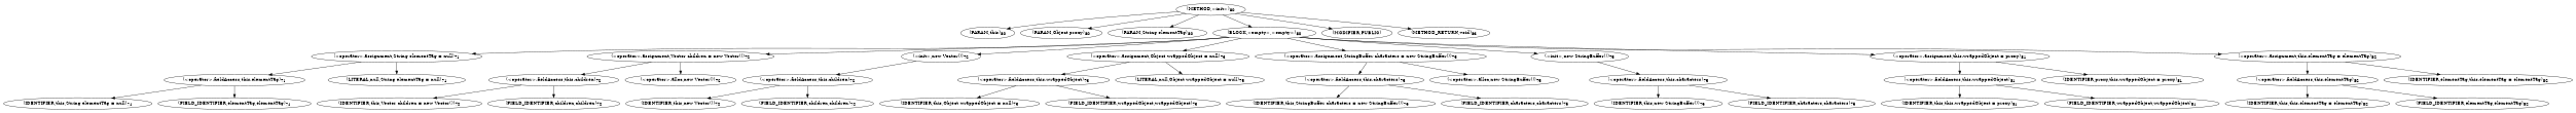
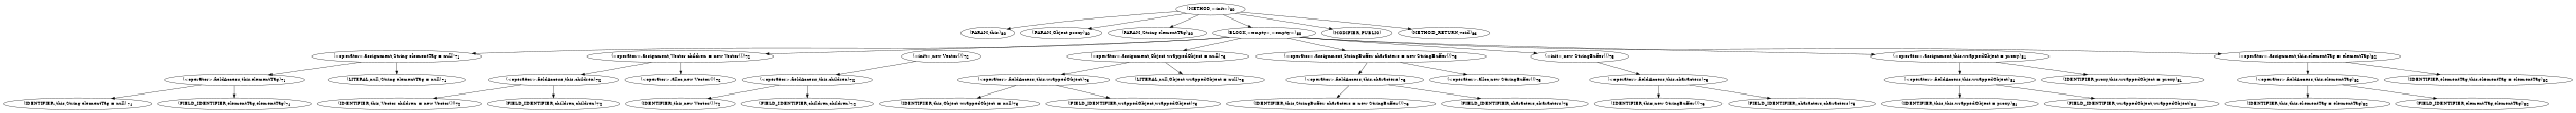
  digraph {
    n1 [label=<(METHOD,&lt;init&gt;)<SUB>80</SUB>>]
    n2 [label=<(PARAM,this)<SUB>80</SUB>>]
    n3 [label=<(PARAM,Object proxy)<SUB>80</SUB>>]
    n4 [label=<(PARAM,String elementTag)<SUB>80</SUB>>]
    n5 [label=<(BLOCK,&lt;empty&gt;,&lt;empty&gt;)<SUB>80</SUB>>]
    n6 [label=<(MODIFIER,PUBLIC)>]
    n7 [label=<(METHOD_RETURN,void)<SUB>83</SUB>>]
    n8 [label=<(&lt;operator&gt;.assignment,String elementTag = null)<SUB>71</SUB>>]
    n9 [label=<(&lt;operator&gt;.assignment,Vector children = new Vector())<SUB>72</SUB>>]
    n10 [label=<(&lt;init&gt;,new Vector())<SUB>72</SUB>>]
    n11 [label=<(&lt;operator&gt;.assignment,Object wrappedObject = null)<SUB>73</SUB>>]
    n12 [label=<(&lt;operator&gt;.assignment,StringBuffer characters = new StringBuffer())<SUB>75</SUB>>]
    n13 [label=<(&lt;init&gt;,new StringBuffer())<SUB>75</SUB>>]
    n14 [label=<(&lt;operator&gt;.assignment,this.wrappedObject = proxy)<SUB>81</SUB>>]
    n15 [label=<(&lt;operator&gt;.assignment,this.elementTag = elementTag)<SUB>82</SUB>>]
    n16 [label=<(&lt;operator&gt;.fieldAccess,this.elementTag)<SUB>71</SUB>>]
    n17 [label=<(LITERAL,null,String elementTag = null)<SUB>71</SUB>>]
    n18 [label=<(&lt;operator&gt;.fieldAccess,this.children)<SUB>72</SUB>>]
    n19 [label=<(&lt;operator&gt;.alloc,new Vector())<SUB>72</SUB>>]
    n20 [label=<(&lt;operator&gt;.fieldAccess,this.children)<SUB>72</SUB>>]
    n21 [label=<(&lt;operator&gt;.fieldAccess,this.wrappedObject)<SUB>73</SUB>>]
    n22 [label=<(LITERAL,null,Object wrappedObject = null)<SUB>75</SUB>>]
    n23 [label=<(&lt;operator&gt;.fieldAccess,this.characters)<SUB>75</SUB>>]
    n24 [label=<(&lt;operator&gt;.alloc,new StringBuffer())<SUB>75</SUB>>]
    n25 [label=<(&lt;operator&gt;.fieldAccess,this.characters)<SUB>75</SUB>>]
    n26 [label=<(&lt;operator&gt;.fieldAccess,this.wrappedObject)<SUB>81</SUB>>]
    n27 [label=<(IDENTIFIER,proxy,this.wrappedObject = proxy)<SUB>81</SUB>>]
    n28 [label=<(&lt;operator&gt;.fieldAccess,this.elementTag)<SUB>82</SUB>>]
    n29 [label=<(IDENTIFIER,elementTag,this.elementTag = elementTag)<SUB>82</SUB>>]
    n30 [label=<(IDENTIFIER,this,String elementTag = null)<SUB>71</SUB>>]
    n31 [label=<(FIELD_IDENTIFIER,elementTag,elementTag)<SUB>71</SUB>>]
    n32 [label=<(IDENTIFIER,this,Vector children = new Vector())<SUB>72</SUB>>]
    n33 [label=<(FIELD_IDENTIFIER,children,children)<SUB>72</SUB>>]
    n34 [label=<(IDENTIFIER,this,new Vector())<SUB>72</SUB>>]
    n35 [label=<(FIELD_IDENTIFIER,children,children)<SUB>72</SUB>>]
    n36 [label=<(IDENTIFIER,this,Object wrappedObject = null)<SUB>73</SUB>>]
    n37 [label=<(FIELD_IDENTIFIER,wrappedObject,wrappedObject)<SUB>73</SUB>>]
    n38 [label=<(IDENTIFIER,this,StringBuffer characters = new StringBuffer())<SUB>75</SUB>>]
    n39 [label=<(FIELD_IDENTIFIER,characters,characters)<SUB>75</SUB>>]
    n40 [label=<(IDENTIFIER,this,new StringBuffer())<SUB>75</SUB>>]
    n41 [label=<(FIELD_IDENTIFIER,characters,characters)<SUB>75</SUB>>]
    n42 [label=<(IDENTIFIER,this,this.wrappedObject = proxy)<SUB>81</SUB>>]
    n43 [label=<(FIELD_IDENTIFIER,wrappedObject,wrappedObject)<SUB>81</SUB>>]
    n44 [label=<(IDENTIFIER,this,this.elementTag = elementTag)<SUB>82</SUB>>]
    n45 [label=<(FIELD_IDENTIFIER,elementTag,elementTag)<SUB>82</SUB>>]
    n1 -> n2
    n1 -> n3
    n1 -> n4
    n1 -> n5
    n1 -> n6
    n1 -> n7
    n5 -> n8
    n5 -> n9
-   n5 -> n10
    n5 -> n11
    n5 -> n12
    n5 -> n13
    n5 -> n14
    n5 -> n15
    n8 -> n16
    n8 -> n17
    n9 -> n18
    n9 -> n19
    n10 -> n20
    n11 -> n21
    n11 -> n22
    n12 -> n23
    n12 -> n24
    n13 -> n25
    n14 -> n26
    n14 -> n27
    n15 -> n28
    n15 -> n29
    n16 -> n30
    n16 -> n31
    n18 -> n32
    n18 -> n33
    n20 -> n34
    n20 -> n35
    n21 -> n36
    n21 -> n37
    n23 -> n38
    n23 -> n39
    n25 -> n40
    n25 -> n41
    n26 -> n42
    n26 -> n43
    n28 -> n44
    n28 -> n45
  }
